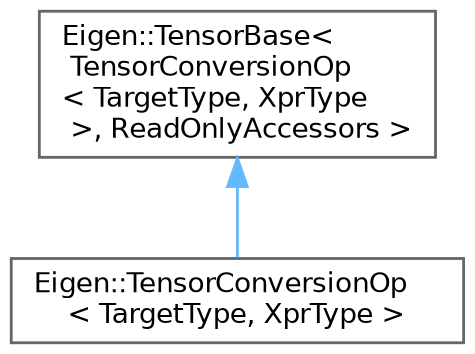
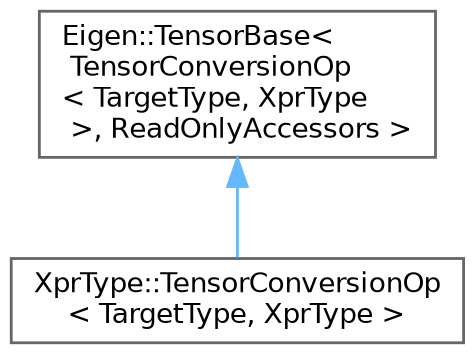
  digraph {
    rankdir=TB
    node [color=grey40 fillcolor=white fontname=Helvetica fontsize=10 shape=box style=filled]
    n1 [height=0.2 label="Eigen::TensorBase\<\l TensorConversionOp\l\< TargetType, XprType\l \>, ReadOnlyAccessors \>" width=0.4]
-   n2 [height=0.2 label="Eigen::TensorConversionOp\l\< TargetType, XprType \>" width=0.4]
+   n2 [height=0.2 label="XprType::TensorConversionOp\l\< TargetType, XprType \>" width=0.4]
    n1 -> n2 [color=steelblue1 dir=back fontname=Helvetica fontsize=10 labelfontname=Helvetica labelfontsize=10 style=solid]
  }
